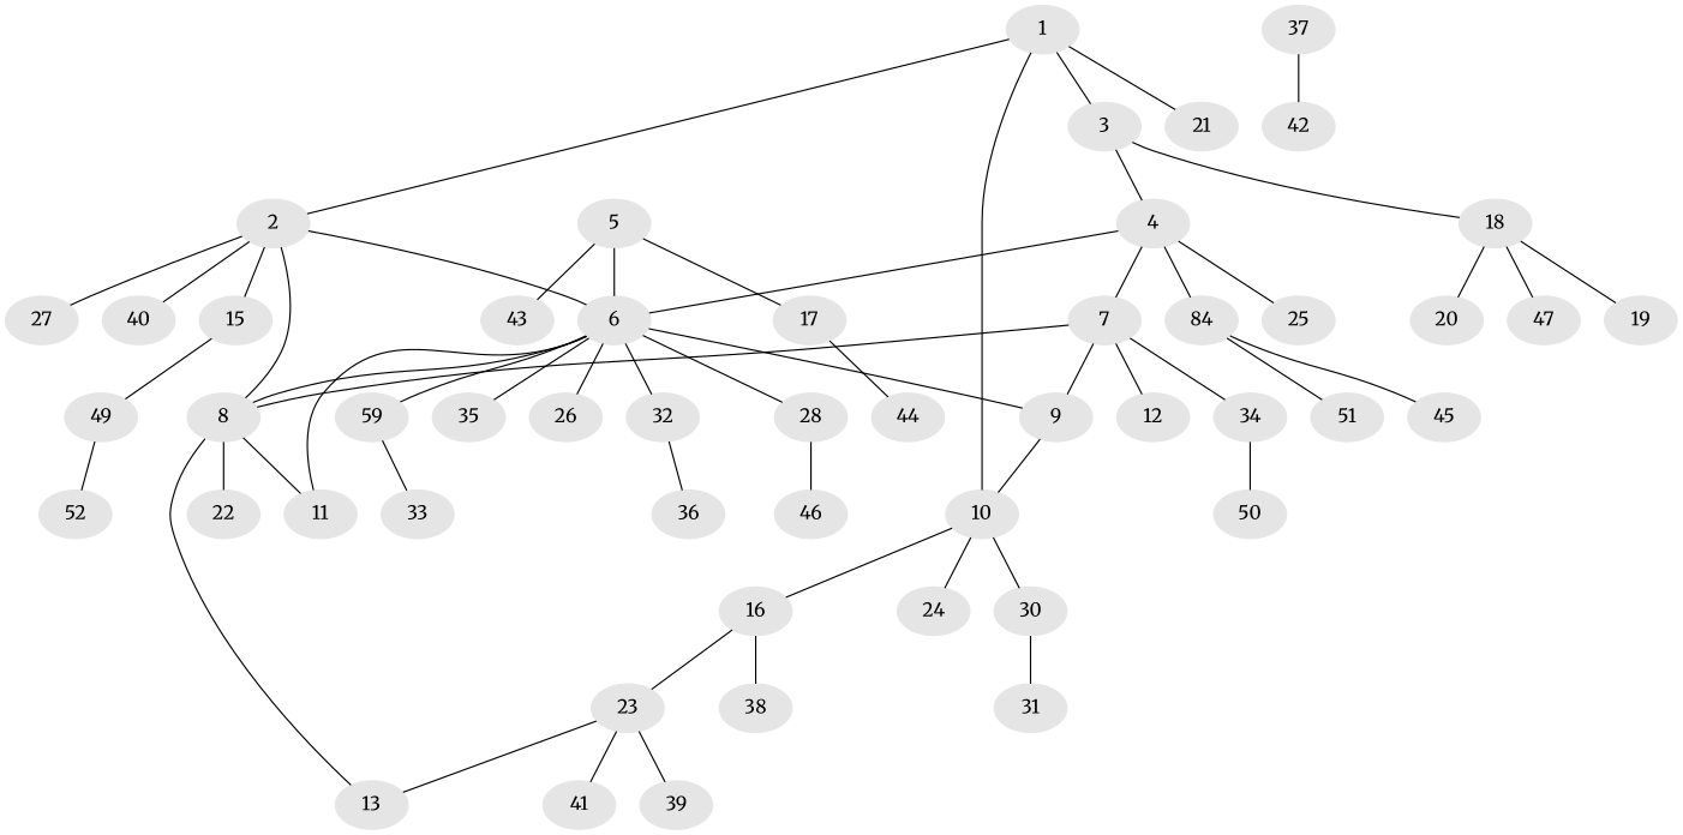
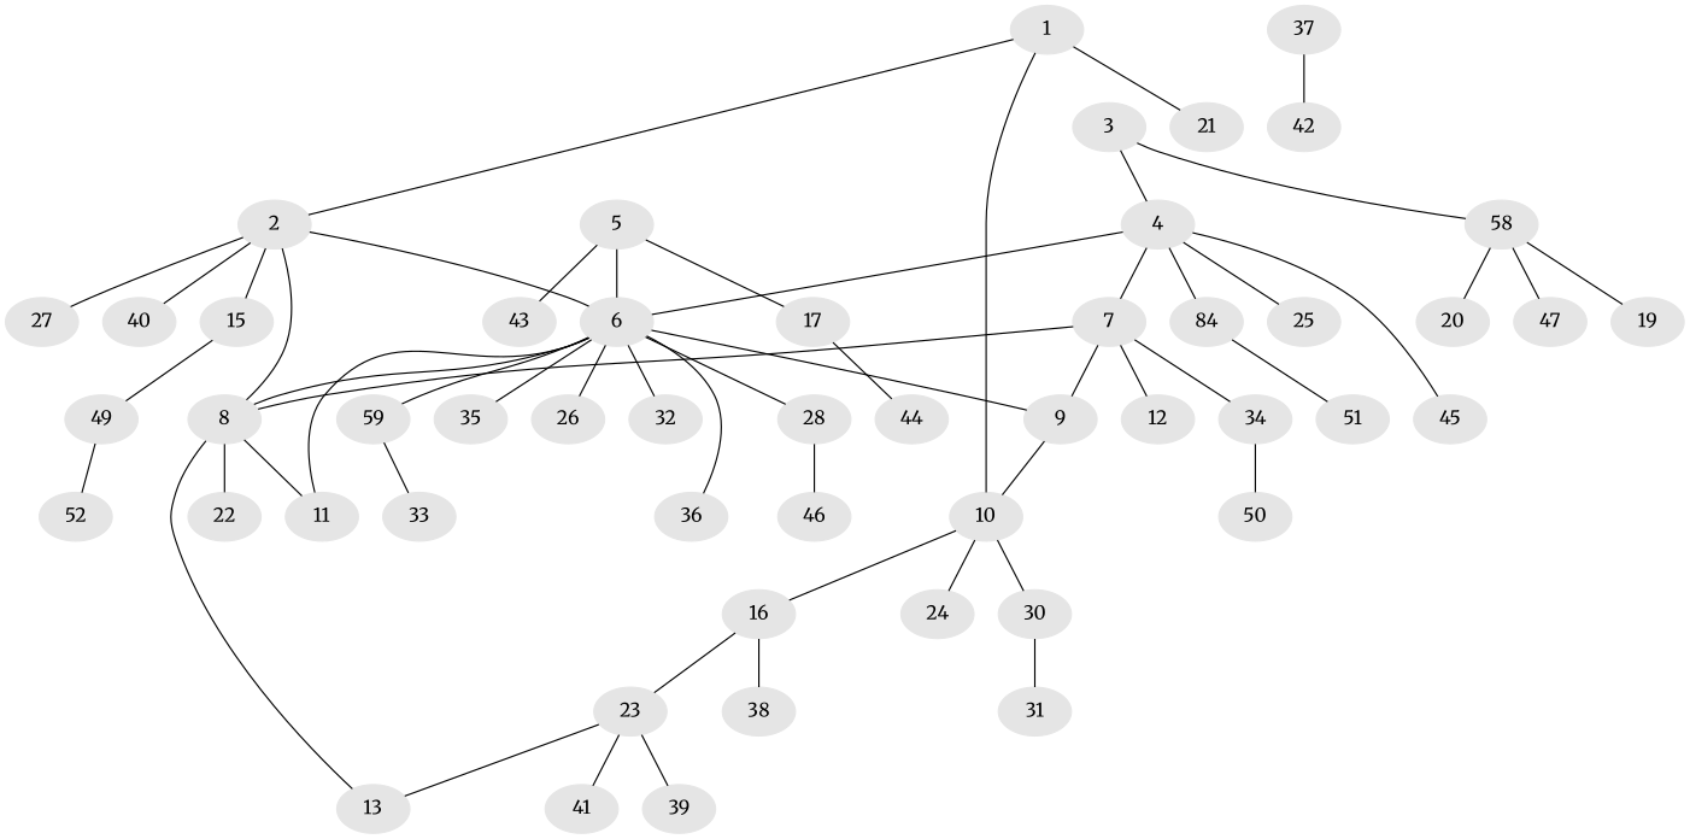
  graph {
    fontname=Merriweather
    node [color=gray90 fontname=Merriweather style=filled]
    edge [fontname=Merriweather]
    1
    2
    3
    10
    21
    6
    8
    15
    27
    40
    4
-   18
+   18 [label=58]
    16
    24
    30
    9
    11
    26
    28
    n20 [label=59]
    32
    35
    13
    22
    49
    7
    n27 [label=84]
    25
    45
    19
    20
    47
    12
    34
    51
    5
    17
    43
    44
    46
    33
    36
    50
    23
    38
    31
    52
    39
    41
    37
    42
    1 -- 2
-   1 -- 3
    1 -- 10
    1 -- 21
    2 -- 6
    2 -- 8
    2 -- 15
    2 -- 27
    2 -- 40
    3 -- 4
    3 -- 18
    10 -- 16
    10 -- 24
    10 -- 30
    6 -- 8
    6 -- 9
    6 -- 11
    6 -- 26
    6 -- 28
    6 -- n20
    6 -- 32
    6 -- 35
    8 -- 11
    8 -- 13
    8 -- 22
    15 -- 49
    4 -- 6
    4 -- 7
    4 -- n27
    4 -- 25
-   n27 -- 45
+   4 -- 45
    18 -- 19
    18 -- 20
    18 -- 47
    16 -- 23
    16 -- 38
    30 -- 31
    9 -- 10
    28 -- 46
    n20 -- 33
-   32 -- 36
+   6 -- 36
    49 -- 52
    7 -- 8
    7 -- 9
    7 -- 12
    7 -- 34
    n27 -- 51
    34 -- 50
    5 -- 6
    5 -- 17
    5 -- 43
    17 -- 44
    23 -- 13
    23 -- 39
    23 -- 41
    37 -- 42
  }
